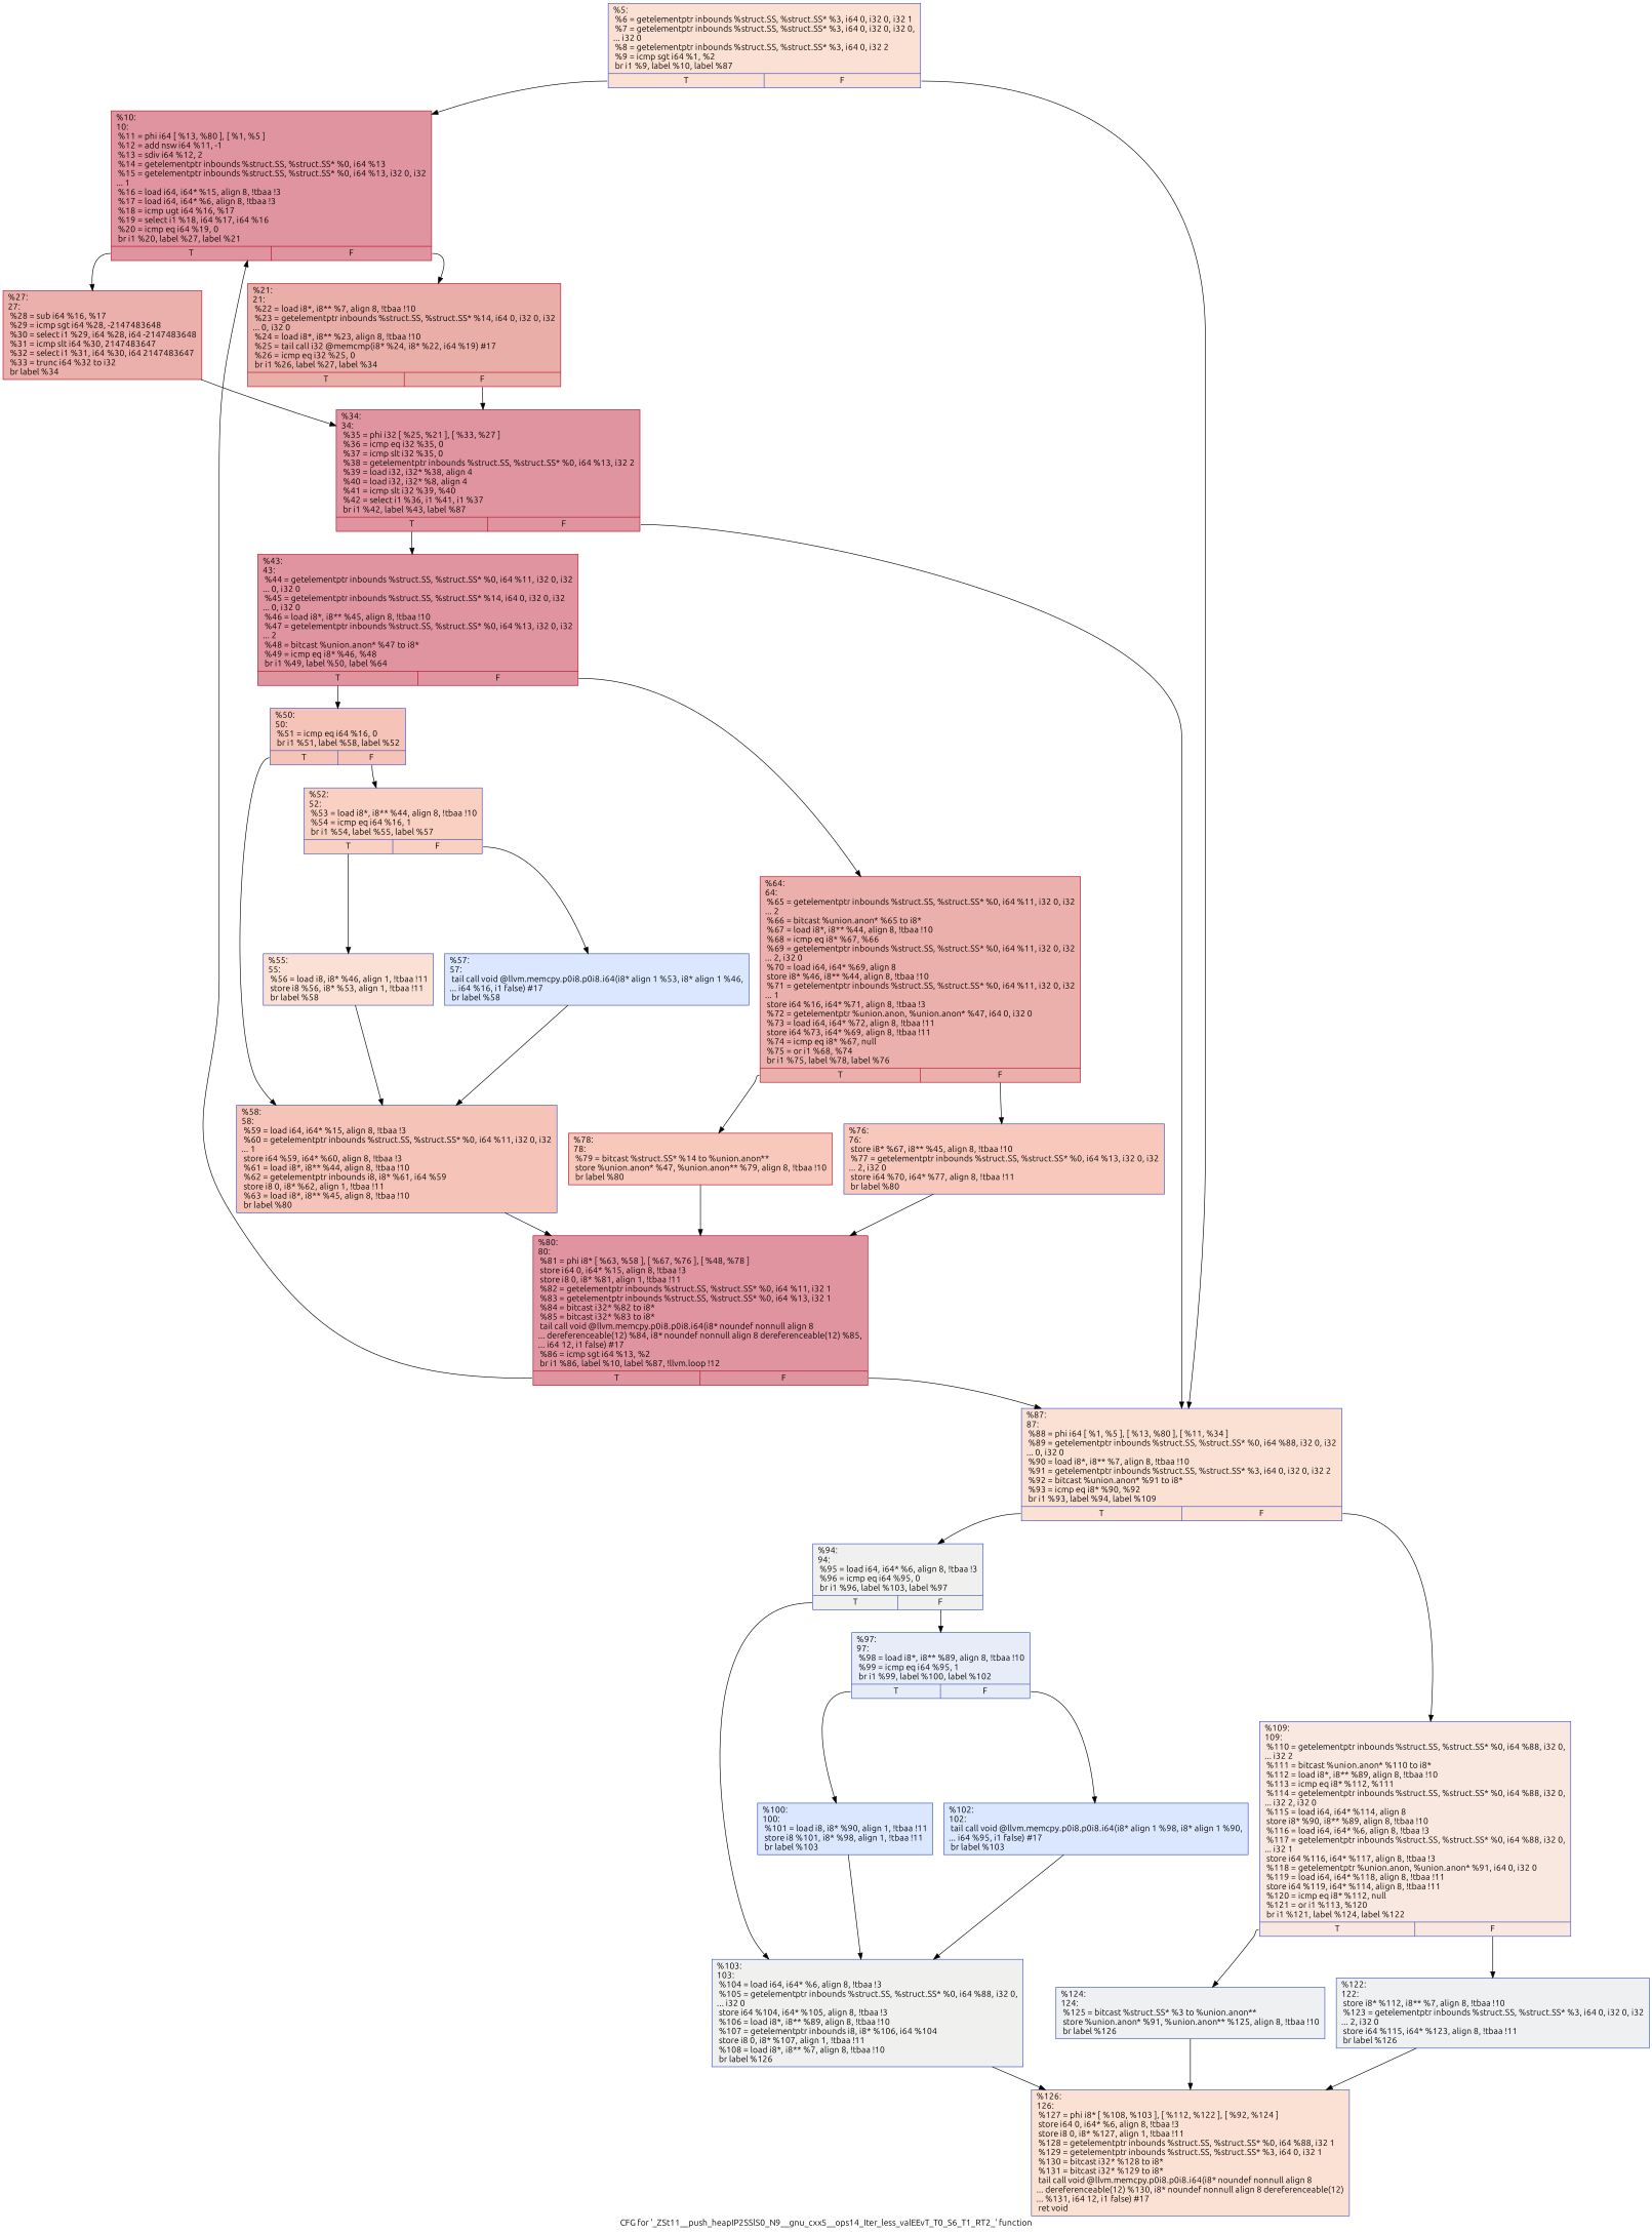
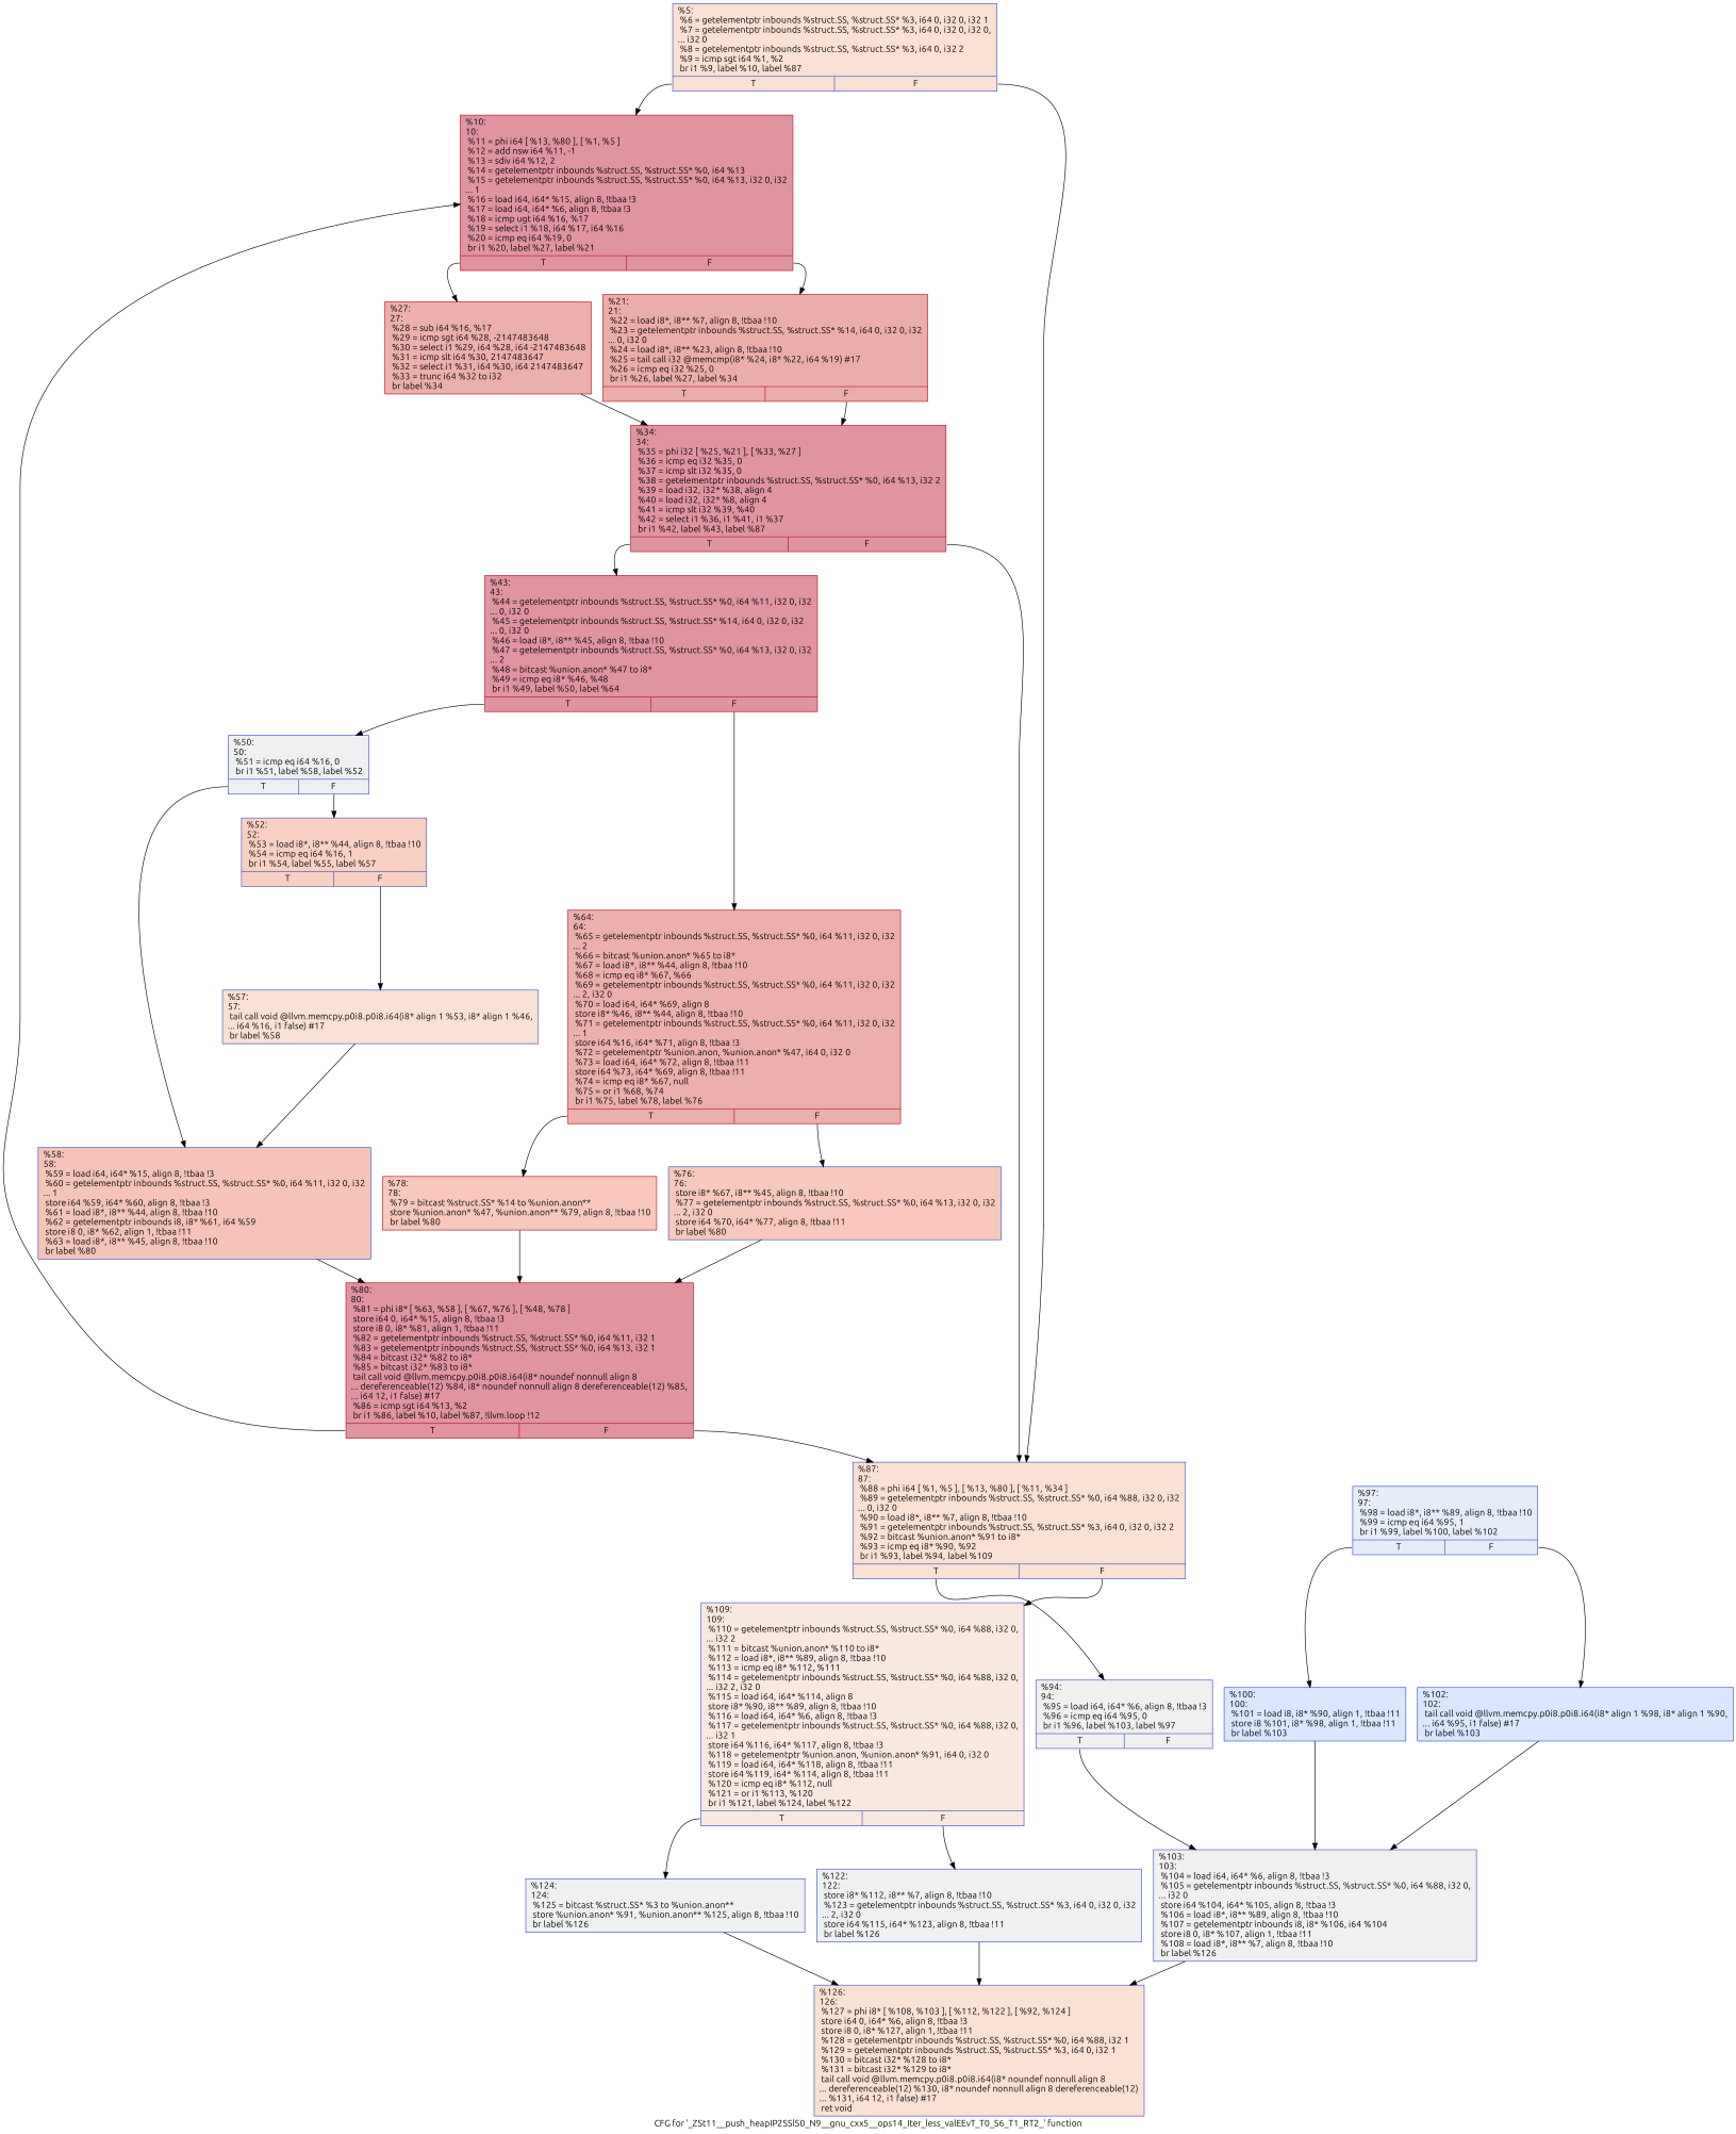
  digraph {
    fontname=Ubuntu
    label="CFG for '_ZSt11__push_heapIP2SSlS0_N9__gnu_cxx5__ops14_Iter_less_valEEvT_T0_S6_T1_RT2_' function"
    node [color="#3d50c3ff" fillcolor="#b70d2870" fontname=Ubuntu shape=record style=filled]
    edge [fontname=Ubuntu tailport=s0]
    n1 [fillcolor="#f7b99e70" label="{%5:\l  %6 = getelementptr inbounds %struct.SS, %struct.SS* %3, i64 0, i32 0, i32 1\l  %7 = getelementptr inbounds %struct.SS, %struct.SS* %3, i64 0, i32 0, i32 0,\l... i32 0\l  %8 = getelementptr inbounds %struct.SS, %struct.SS* %3, i64 0, i32 2\l  %9 = icmp sgt i64 %1, %2\l  br i1 %9, label %10, label %87\l|{<s0>T|<s1>F}}"]
    n2 [color="#b70d28ff" label="{%10:\l10:                                               \l  %11 = phi i64 [ %13, %80 ], [ %1, %5 ]\l  %12 = add nsw i64 %11, -1\l  %13 = sdiv i64 %12, 2\l  %14 = getelementptr inbounds %struct.SS, %struct.SS* %0, i64 %13\l  %15 = getelementptr inbounds %struct.SS, %struct.SS* %0, i64 %13, i32 0, i32\l... 1\l  %16 = load i64, i64* %15, align 8, !tbaa !3\l  %17 = load i64, i64* %6, align 8, !tbaa !3\l  %18 = icmp ugt i64 %16, %17\l  %19 = select i1 %18, i64 %17, i64 %16\l  %20 = icmp eq i64 %19, 0\l  br i1 %20, label %27, label %21\l|{<s0>T|<s1>F}}"]
    n3 [fillcolor="#f7b99e70" label="{%87:\l87:                                               \l  %88 = phi i64 [ %1, %5 ], [ %13, %80 ], [ %11, %34 ]\l  %89 = getelementptr inbounds %struct.SS, %struct.SS* %0, i64 %88, i32 0, i32\l... 0, i32 0\l  %90 = load i8*, i8** %7, align 8, !tbaa !10\l  %91 = getelementptr inbounds %struct.SS, %struct.SS* %3, i64 0, i32 0, i32 2\l  %92 = bitcast %union.anon* %91 to i8*\l  %93 = icmp eq i8* %90, %92\l  br i1 %93, label %94, label %109\l|{<s0>T|<s1>F}}"]
    n4 [color="#b70d28ff" fillcolor="#d24b4070" label="{%27:\l27:                                               \l  %28 = sub i64 %16, %17\l  %29 = icmp sgt i64 %28, -2147483648\l  %30 = select i1 %29, i64 %28, i64 -2147483648\l  %31 = icmp slt i64 %30, 2147483647\l  %32 = select i1 %31, i64 %30, i64 2147483647\l  %33 = trunc i64 %32 to i32\l  br label %34\l}"]
    n5 [color="#b70d28ff" fillcolor="#d0473d70" label="{%21:\l21:                                               \l  %22 = load i8*, i8** %7, align 8, !tbaa !10\l  %23 = getelementptr inbounds %struct.SS, %struct.SS* %14, i64 0, i32 0, i32\l... 0, i32 0\l  %24 = load i8*, i8** %23, align 8, !tbaa !10\l  %25 = tail call i32 @memcmp(i8* %24, i8* %22, i64 %19) #17\l  %26 = icmp eq i32 %25, 0\l  br i1 %26, label %27, label %34\l|{<s0>T|<s1>F}}"]
    n6 [fillcolor="#dedcdb70" label="{%94:\l94:                                               \l  %95 = load i64, i64* %6, align 8, !tbaa !3\l  %96 = icmp eq i64 %95, 0\l  br i1 %96, label %103, label %97\l|{<s0>T|<s1>F}}"]
    n7 [fillcolor="#f1ccb870" label="{%109:\l109:                                              \l  %110 = getelementptr inbounds %struct.SS, %struct.SS* %0, i64 %88, i32 0,\l... i32 2\l  %111 = bitcast %union.anon* %110 to i8*\l  %112 = load i8*, i8** %89, align 8, !tbaa !10\l  %113 = icmp eq i8* %112, %111\l  %114 = getelementptr inbounds %struct.SS, %struct.SS* %0, i64 %88, i32 0,\l... i32 2, i32 0\l  %115 = load i64, i64* %114, align 8\l  store i8* %90, i8** %89, align 8, !tbaa !10\l  %116 = load i64, i64* %6, align 8, !tbaa !3\l  %117 = getelementptr inbounds %struct.SS, %struct.SS* %0, i64 %88, i32 0,\l... i32 1\l  store i64 %116, i64* %117, align 8, !tbaa !3\l  %118 = getelementptr %union.anon, %union.anon* %91, i64 0, i32 0\l  %119 = load i64, i64* %118, align 8, !tbaa !11\l  store i64 %119, i64* %114, align 8, !tbaa !11\l  %120 = icmp eq i8* %112, null\l  %121 = or i1 %113, %120\l  br i1 %121, label %124, label %122\l|{<s0>T|<s1>F}}"]
    n8 [color="#b70d28ff" label="{%34:\l34:                                               \l  %35 = phi i32 [ %25, %21 ], [ %33, %27 ]\l  %36 = icmp eq i32 %35, 0\l  %37 = icmp slt i32 %35, 0\l  %38 = getelementptr inbounds %struct.SS, %struct.SS* %0, i64 %13, i32 2\l  %39 = load i32, i32* %38, align 4\l  %40 = load i32, i32* %8, align 4\l  %41 = icmp slt i32 %39, %40\l  %42 = select i1 %36, i1 %41, i1 %37\l  br i1 %42, label %43, label %87\l|{<s0>T|<s1>F}}"]
    n9 [fillcolor="#dedcdb70" label="{%103:\l103:                                              \l  %104 = load i64, i64* %6, align 8, !tbaa !3\l  %105 = getelementptr inbounds %struct.SS, %struct.SS* %0, i64 %88, i32 0,\l... i32 0\l  store i64 %104, i64* %105, align 8, !tbaa !3\l  %106 = load i8*, i8** %89, align 8, !tbaa !10\l  %107 = getelementptr inbounds i8, i8* %106, i64 %104\l  store i8 0, i8* %107, align 1, !tbaa !11\l  %108 = load i8*, i8** %7, align 8, !tbaa !10\l  br label %126\l}"]
    n10 [fillcolor="#c7d7f070" label="{%97:\l97:                                               \l  %98 = load i8*, i8** %89, align 8, !tbaa !10\l  %99 = icmp eq i64 %95, 1\l  br i1 %99, label %100, label %102\l|{<s0>T|<s1>F}}"]
    n11 [fillcolor="#d9dce170" label="{%124:\l124:                                              \l  %125 = bitcast %struct.SS* %3 to %union.anon**\l  store %union.anon* %91, %union.anon** %125, align 8, !tbaa !10\l  br label %126\l}"]
    n12 [fillcolor="#d9dce170" label="{%122:\l122:                                              \l  store i8* %112, i8** %7, align 8, !tbaa !10\l  %123 = getelementptr inbounds %struct.SS, %struct.SS* %3, i64 0, i32 0, i32\l... 2, i32 0\l  store i64 %115, i64* %123, align 8, !tbaa !11\l  br label %126\l}"]
    n13 [color="#b70d28ff" label="{%43:\l43:                                               \l  %44 = getelementptr inbounds %struct.SS, %struct.SS* %0, i64 %11, i32 0, i32\l... 0, i32 0\l  %45 = getelementptr inbounds %struct.SS, %struct.SS* %14, i64 0, i32 0, i32\l... 0, i32 0\l  %46 = load i8*, i8** %45, align 8, !tbaa !10\l  %47 = getelementptr inbounds %struct.SS, %struct.SS* %0, i64 %13, i32 0, i32\l... 2\l  %48 = bitcast %union.anon* %47 to i8*\l  %49 = icmp eq i8* %46, %48\l  br i1 %49, label %50, label %64\l|{<s0>T|<s1>F}}"]
-   n14 [fillcolor="#e8765c70" label="{%50:\l50:                                               \l  %51 = icmp eq i64 %16, 0\l  br i1 %51, label %58, label %52\l|{<s0>T|<s1>F}}"]
+   n14 [fillcolor="#d9dce170" label="{%50:\l50:                                               \l  %51 = icmp eq i64 %16, 0\l  br i1 %51, label %58, label %52\l|{<s0>T|<s1>F}}"]
    n15 [color="#b70d28ff" fillcolor="#d24b4070" label="{%64:\l64:                                               \l  %65 = getelementptr inbounds %struct.SS, %struct.SS* %0, i64 %11, i32 0, i32\l... 2\l  %66 = bitcast %union.anon* %65 to i8*\l  %67 = load i8*, i8** %44, align 8, !tbaa !10\l  %68 = icmp eq i8* %67, %66\l  %69 = getelementptr inbounds %struct.SS, %struct.SS* %0, i64 %11, i32 0, i32\l... 2, i32 0\l  %70 = load i64, i64* %69, align 8\l  store i8* %46, i8** %44, align 8, !tbaa !10\l  %71 = getelementptr inbounds %struct.SS, %struct.SS* %0, i64 %11, i32 0, i32\l... 1\l  store i64 %16, i64* %71, align 8, !tbaa !3\l  %72 = getelementptr %union.anon, %union.anon* %47, i64 0, i32 0\l  %73 = load i64, i64* %72, align 8, !tbaa !11\l  store i64 %73, i64* %69, align 8, !tbaa !11\l  %74 = icmp eq i8* %67, null\l  %75 = or i1 %68, %74\l  br i1 %75, label %78, label %76\l|{<s0>T|<s1>F}}"]
    n16 [fillcolor="#e8765c70" label="{%58:\l58:                                               \l  %59 = load i64, i64* %15, align 8, !tbaa !3\l  %60 = getelementptr inbounds %struct.SS, %struct.SS* %0, i64 %11, i32 0, i32\l... 1\l  store i64 %59, i64* %60, align 8, !tbaa !3\l  %61 = load i8*, i8** %44, align 8, !tbaa !10\l  %62 = getelementptr inbounds i8, i8* %61, i64 %59\l  store i8 0, i8* %62, align 1, !tbaa !11\l  %63 = load i8*, i8** %45, align 8, !tbaa !10\l  br label %80\l}"]
    n17 [fillcolor="#f3947570" label="{%52:\l52:                                               \l  %53 = load i8*, i8** %44, align 8, !tbaa !10\l  %54 = icmp eq i64 %16, 1\l  br i1 %54, label %55, label %57\l|{<s0>T|<s1>F}}"]
    n18 [color="#b70d28ff" fillcolor="#ed836670" label="{%78:\l78:                                               \l  %79 = bitcast %struct.SS* %14 to %union.anon**\l  store %union.anon* %47, %union.anon** %79, align 8, !tbaa !10\l  br label %80\l}"]
    n19 [fillcolor="#ed836670" label="{%76:\l76:                                               \l  store i8* %67, i8** %45, align 8, !tbaa !10\l  %77 = getelementptr inbounds %struct.SS, %struct.SS* %0, i64 %13, i32 0, i32\l... 2, i32 0\l  store i64 %70, i64* %77, align 8, !tbaa !11\l  br label %80\l}"]
    n20 [color="#b70d28ff" label="{%80:\l80:                                               \l  %81 = phi i8* [ %63, %58 ], [ %67, %76 ], [ %48, %78 ]\l  store i64 0, i64* %15, align 8, !tbaa !3\l  store i8 0, i8* %81, align 1, !tbaa !11\l  %82 = getelementptr inbounds %struct.SS, %struct.SS* %0, i64 %11, i32 1\l  %83 = getelementptr inbounds %struct.SS, %struct.SS* %0, i64 %13, i32 1\l  %84 = bitcast i32* %82 to i8*\l  %85 = bitcast i32* %83 to i8*\l  tail call void @llvm.memcpy.p0i8.p0i8.i64(i8* noundef nonnull align 8\l... dereferenceable(12) %84, i8* noundef nonnull align 8 dereferenceable(12) %85,\l... i64 12, i1 false) #17\l  %86 = icmp sgt i64 %13, %2\l  br i1 %86, label %10, label %87, !llvm.loop !12\l|{<s0>T|<s1>F}}"]
-   n21 [fillcolor="#f7bca170" label="{%55:\l55:                                               \l  %56 = load i8, i8* %46, align 1, !tbaa !11\l  store i8 %56, i8* %53, align 1, !tbaa !11\l  br label %58\l}"]
-   n22 [fillcolor="#abc8fd70" label="{%57:\l57:                                               \l  tail call void @llvm.memcpy.p0i8.p0i8.i64(i8* align 1 %53, i8* align 1 %46,\l... i64 %16, i1 false) #17\l  br label %58\l}"]
+   n22 [fillcolor="#f7bca170" label="{%57:\l57:                                               \l  tail call void @llvm.memcpy.p0i8.p0i8.i64(i8* align 1 %53, i8* align 1 %46,\l... i64 %16, i1 false) #17\l  br label %58\l}"]
    n23 [fillcolor="#f7b99e70" label="{%126:\l126:                                              \l  %127 = phi i8* [ %108, %103 ], [ %112, %122 ], [ %92, %124 ]\l  store i64 0, i64* %6, align 8, !tbaa !3\l  store i8 0, i8* %127, align 1, !tbaa !11\l  %128 = getelementptr inbounds %struct.SS, %struct.SS* %0, i64 %88, i32 1\l  %129 = getelementptr inbounds %struct.SS, %struct.SS* %3, i64 0, i32 1\l  %130 = bitcast i32* %128 to i8*\l  %131 = bitcast i32* %129 to i8*\l  tail call void @llvm.memcpy.p0i8.p0i8.i64(i8* noundef nonnull align 8\l... dereferenceable(12) %130, i8* noundef nonnull align 8 dereferenceable(12)\l... %131, i64 12, i1 false) #17\l  ret void\l}"]
    n24 [fillcolor="#abc8fd70" label="{%100:\l100:                                              \l  %101 = load i8, i8* %90, align 1, !tbaa !11\l  store i8 %101, i8* %98, align 1, !tbaa !11\l  br label %103\l}"]
    n25 [fillcolor="#abc8fd70" label="{%102:\l102:                                              \l  tail call void @llvm.memcpy.p0i8.p0i8.i64(i8* align 1 %98, i8* align 1 %90,\l... i64 %95, i1 false) #17\l  br label %103\l}"]
    n1 -> n2
    n1 -> n3 [tailport=s1]
    n2 -> n4
    n2 -> n5 [tailport=s1]
    n3 -> n6
    n3 -> n7 [tailport=s1]
    n4 -> n8
    n5 -> n8 [tailport=s1]
    n6 -> n9
-   n6 -> n10 [tailport=s1]
    n7 -> n11
    n7 -> n12 [tailport=s1]
    n8 -> n3 [tailport=s1]
    n8 -> n13
    n9 -> n23
    n10 -> n24
    n10 -> n25 [tailport=s1]
    n11 -> n23
    n12 -> n23
    n13 -> n14
    n13 -> n15 [tailport=s1]
    n14 -> n16
    n14 -> n17 [tailport=s1]
    n15 -> n18
    n15 -> n19 [tailport=s1]
    n16 -> n20
-   n17 -> n21
    n17 -> n22 [tailport=s1]
    n18 -> n20
    n19 -> n20
    n20 -> n2
    n20 -> n3 [tailport=s1]
-   n21 -> n16
    n22 -> n16
    n24 -> n9
    n25 -> n9
  }
